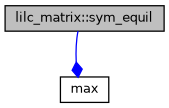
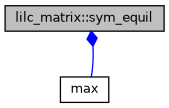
  digraph {
    rankdir=TB
    node [color=black fontname=Helvetica fontsize=10 shape=record style=filled]
    n1 [fillcolor=grey75 fontcolor=black height=0.2 label="lilc_matrix::sym_equil" width=0.4]
    n2 [fillcolor=white height=0.2 label=max width=0.4]
-   n1 -> n2 [color=blue fontname=Helvetica fontsize=10 labelfontname=Helvetica labelfontsize=10 style=solid arrowhead=diamond]
+   n2 -> n1 [color=blue fontname=Helvetica fontsize=10 labelfontname=Helvetica labelfontsize=10 style=solid arrowhead=diamond]
  }
